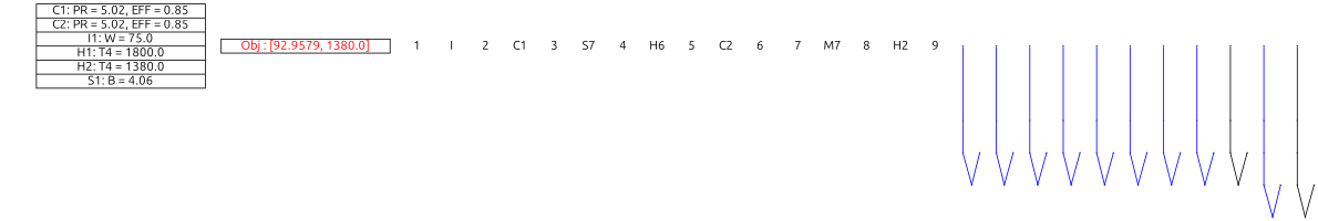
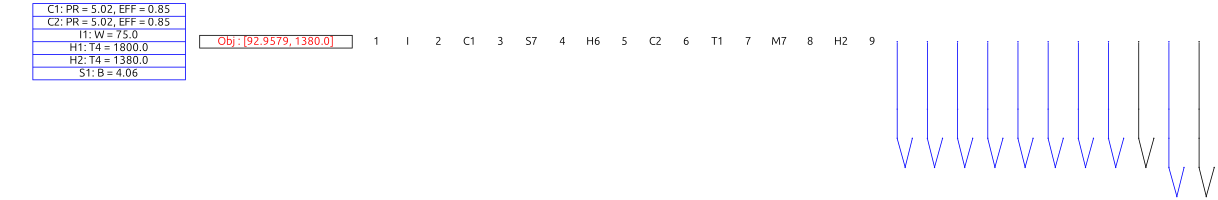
  graph {
    fontname=Ubuntu
    node [color=blue fixedsize=true fontname=Ubuntu shape=point]
    edge [color=blue fontname=Ubuntu]
    sizeNode1 [color=white height=0.01 width=0.01]
    sizeNode2 [color=white height=0.01 width=0.01]
-   n3 [color=black height=1.3333333333333333 label="{C1:  PR = 5.02, EFF = 0.85|C2:  PR = 5.02, EFF = 0.85|I1:  W = 75.0|H1:  T4 = 1800.0|H2:  T4 = 1380.0|S1:  B = 4.06}" shape=record width=2.6666666666666665]
+   n3 [height=1.3333333333333333 label="{C1:  PR = 5.02, EFF = 0.85|C2:  PR = 5.02, EFF = 0.85|I1:  W = 75.0|H1:  T4 = 1800.0|H2:  T4 = 1380.0|S1:  B = 4.06}" shape=record width=2.6666666666666665]
    n4 [color=black fontcolor=red height=0.2222222222222222 label="Obj : [92.9579, 1380.0]" shape=box width=2.6666666666666665]
    1 [color=white height=0 shape=box width=0 fixedsize=""]
    n6 [color=white height=0.2222222222222222 label=I shape=box style=filled width=0.2222222222222222]
    2 [color=white height=0 shape=box width=0 fixedsize=""]
    n8 [color=white height=0.2222222222222222 label=C1 shape=box style=filled width=0.2222222222222222]
    3 [color=white height=0 shape=box width=0 fixedsize=""]
    n10 [color=white height=0.2222222222222222 label=S7 shape=box style=filled width=0.2222222222222222]
    4 [color=white height=0 shape=box width=0 fixedsize=""]
    n12 [color=white height=0.2222222222222222 label=H6 shape=box style=filled width=0.2222222222222222]
    5 [color=white height=0 shape=box width=0 fixedsize=""]
    n14 [color=white height=0.2222222222222222 label=C2 shape=box style=filled width=0.2222222222222222]
    6 [color=white height=0 shape=box width=0 fixedsize=""]
+   n16 [color=white height=0.2222222222222222 label=T1 shape=box style=filled width=0.2222222222222222]
    7 [color=white height=0 shape=box width=0 fixedsize=""]
    n18 [color=white height=0.2222222222222222 label=M7 shape=box style=filled width=0.2222222222222222]
    8 [color=white height=0 shape=box width=0 fixedsize=""]
    n20 [color=white height=0.2222222222222222 label=H2 shape=box style=filled width=0.2222222222222222]
    9 [color=white height=0 shape=box width=0 fixedsize=""]
    "1_e" [height=0.01 width=0.01]
    "1s_e" [height=0.01 width=0.01]
    blankNode182 [height=0.01 width=0.01]
    C1t_nw [height=0.01 width=0.01]
    C1_nw [height=0.01 width=0.01]
    C1_ne [height=0.01 width=0.01]
    C1s_ne [height=0.01 width=0.01]
    blankNode183 [height=0.01 width=0.01]
    S1t_w [height=0.01 width=0.01]
    S1_w [height=0.01 width=0.01]
    S1_ne [height=0.01 width=0.01]
    S1s_ne [height=0.01 width=0.01]
    blankNode184 [height=0.01 width=0.01]
    H1t_w [height=0.01 width=0.01]
    H1_w [height=0.01 width=0.01]
    S1_se [height=0.01 width=0.01]
    S1s_se [height=0.01 width=0.01]
    blankNode185 [height=0.01 width=0.01]
    C2t_nw [height=0.01 width=0.01]
    C2_nw [height=0.01 width=0.01]
    H1_e [height=0.01 width=0.01]
    H1s_e [height=0.01 width=0.01]
    blankNode186 [height=0.01 width=0.01]
    T1t_nw [height=0.01 width=0.01]
    T1_nw [height=0.01 width=0.01]
    T1_ne [height=0.01 width=0.01]
    T1s_ne [height=0.01 width=0.01]
    blankNode187 [height=0.01 width=0.01]
    M1t_nw [height=0.01 width=0.01]
    M1_nw [height=0.01 width=0.01]
    M1_e [height=0.01 width=0.01]
    M1s_e [height=0.01 width=0.01]
    blankNode188 [height=0.01 width=0.01]
    H2t_w [height=0.01 width=0.01]
    H2_w [height=0.01 width=0.01]
    H2_e [height=0.01 width=0.01]
    H2s_e [height=0.01 width=0.01]
    blankNode189 [height=0.01 width=0.01]
    N1t_w [height=0.01 width=0.01]
    N1_w [height=0.01 width=0.01]
    C2_e [color=black height=0.01 width=0.01]
    C2s_e [color=black height=0.01 width=0.01]
    blankNode190 [color=black height=0.01 width=0.01]
    T1t_w [color=black height=0.01 width=0.01]
    T1_w [color=black height=0.01 width=0.01]
    C2_ne [height=0.01 width=0.01]
    C2s_ne [height=0.01 width=0.01]
    blankNode191 [height=0.01 width=0.01]
    blankNode192 [height=0.01 width=0.01]
    M1_sw [height=0.01 width=0.01]
    M1t_sw [height=0.01 width=0.01]
    C1_w [color=black height=0.01 width=0.01]
    C1s_w [color=black height=0.01 width=0.01]
    blankNode193 [color=black height=0.01 width=0.01]
    blankNode194 [color=black height=0.01 width=0.01]
    T1_e [color=black height=0.01 width=0.01]
    T1t_e [color=black height=0.01 width=0.01]
    "1_e" -- "1s_e"
    "1s_e" -- blankNode182
    blankNode182 -- C1t_nw
    C1_nw -- C1t_nw
    C1_ne -- C1s_ne
    C1s_ne -- blankNode183
    blankNode183 -- S1t_w
    S1_w -- S1t_w
    S1_ne -- S1s_ne
    S1s_ne -- blankNode184
    blankNode184 -- H1t_w
    H1_w -- H1t_w
    S1_se -- S1s_se
    S1s_se -- blankNode185
    blankNode185 -- C2t_nw
    C2_nw -- C2t_nw
    H1_e -- H1s_e
    H1s_e -- blankNode186
    blankNode186 -- T1t_nw
    T1_nw -- T1t_nw
    T1_ne -- T1s_ne
    T1s_ne -- blankNode187
    blankNode187 -- M1t_nw
    M1_nw -- M1t_nw
    M1_e -- M1s_e
    M1s_e -- blankNode188
    blankNode188 -- H2t_w
    H2_w -- H2t_w
    H2_e -- H2s_e
    H2s_e -- blankNode189
    blankNode189 -- N1t_w
    N1_w -- N1t_w
    C2_e -- C2s_e [color=black]
    C2s_e -- blankNode190 [color=black]
    blankNode190 -- T1t_w [color=black]
    T1_w -- T1t_w [color=black]
    C2_ne -- C2s_ne
    C2s_ne -- blankNode191
    blankNode191 -- blankNode192
    blankNode192 -- M1t_sw
    M1_sw -- M1t_sw
    C1_w -- C1s_w [color=black]
    C1s_w -- blankNode193 [color=black]
    blankNode193 -- blankNode194 [color=black]
    blankNode194 -- T1t_e [color=black]
    T1_e -- T1t_e [color=black]
  }
